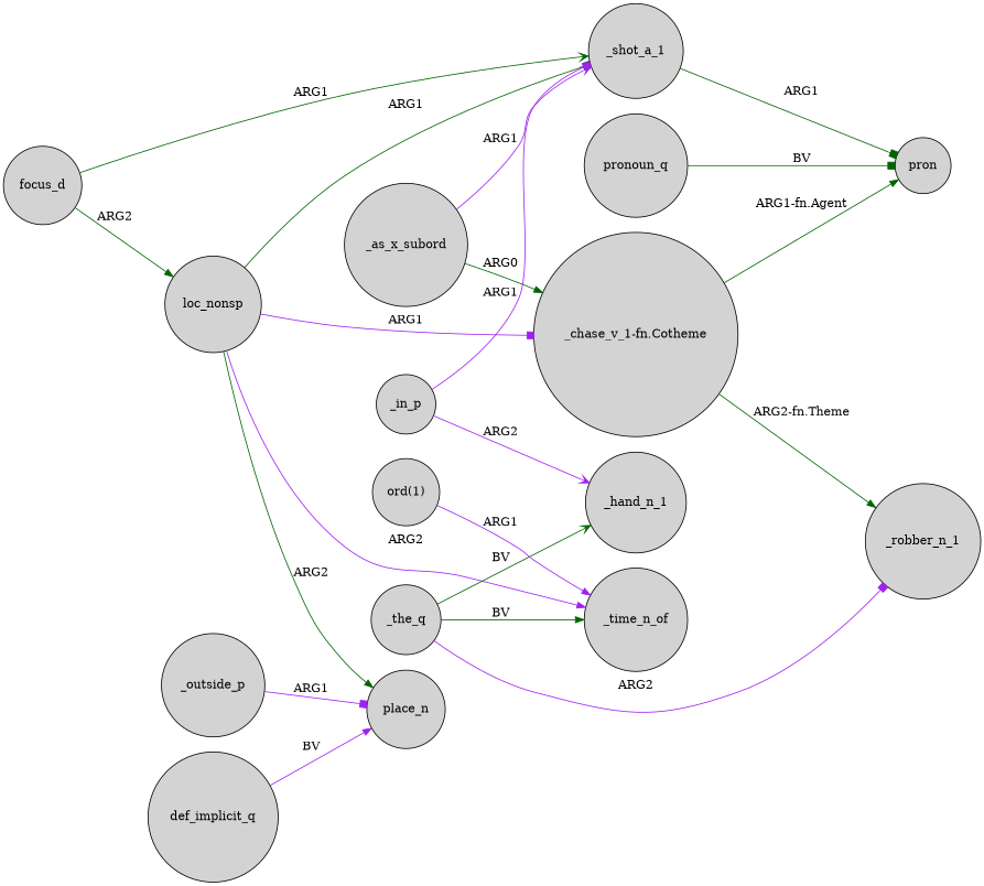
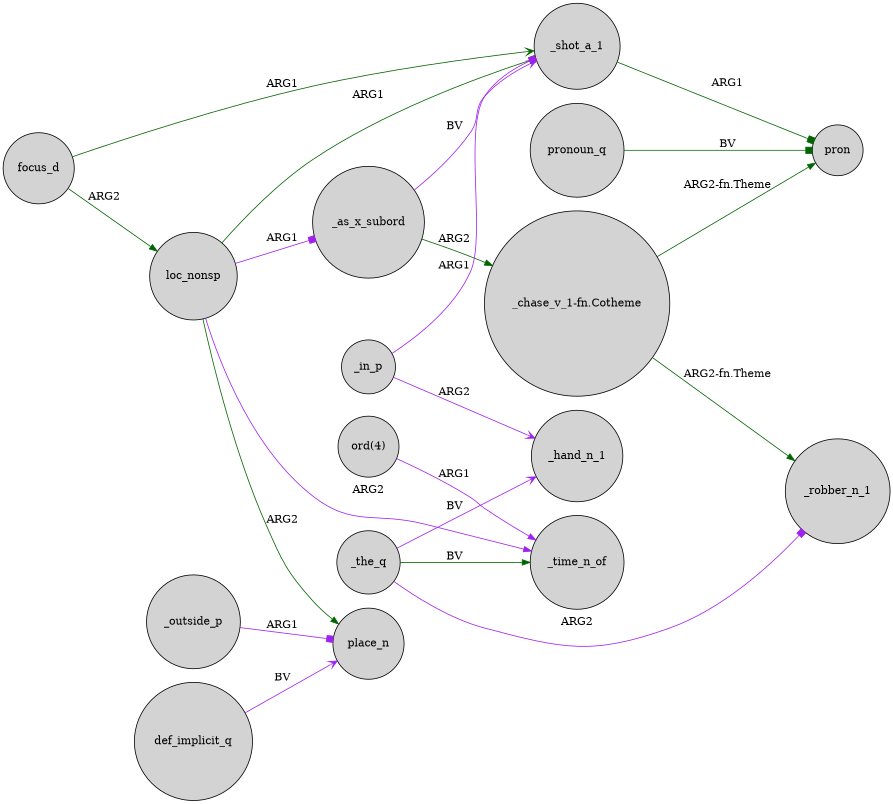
  digraph {
    rankdir=LR
    node [shape=circle style=filled]
    edge [arrowhead=normal color=darkgreen]
    _as_x_subord
    "_chase_v_1-fn.Cotheme"
    _shot_a_1
    pron
    _robber_n_1
    focus_d
    loc_nonsp
    place_n
    _time_n_of
    _in_p
    _hand_n_1
    _outside_p
    def_implicit_q
    _the_q
    pronoun_q
-   "ord(1)"
-   _as_x_subord -> "_chase_v_1-fn.Cotheme" [label=ARG0]
-   _as_x_subord -> _shot_a_1 [arrowhead=vee color=purple label=ARG1]
-   "_chase_v_1-fn.Cotheme" -> pron [label="ARG1-fn.Agent"]
+   "ord(1)" [label="ord(4)"]
+   _as_x_subord -> "_chase_v_1-fn.Cotheme" [label=ARG2]
+   _as_x_subord -> _shot_a_1 [arrowhead=vee color=purple label=BV]
+   "_chase_v_1-fn.Cotheme" -> pron [label="ARG2-fn.Theme"]
    "_chase_v_1-fn.Cotheme" -> _robber_n_1 [label="ARG2-fn.Theme"]
    _shot_a_1 -> pron [arrowhead=box label=ARG1]
    focus_d -> _shot_a_1 [arrowhead=vee label=ARG1]
    focus_d -> loc_nonsp [label=ARG2]
-   loc_nonsp -> "_chase_v_1-fn.Cotheme" [arrowhead=box color=purple label=ARG1]
+   loc_nonsp -> _as_x_subord [arrowhead=box color=purple label=ARG1]
    loc_nonsp -> _shot_a_1 [arrowhead=box label=ARG1]
    loc_nonsp -> place_n [label=ARG2]
    loc_nonsp -> _time_n_of [color=purple label=ARG2]
    _in_p -> _shot_a_1 [arrowhead=box color=purple label=ARG1]
    _in_p -> _hand_n_1 [arrowhead=vee color=purple label=ARG2]
    _outside_p -> place_n [arrowhead=box color=purple label=ARG1]
-   def_implicit_q -> place_n [color=purple label=BV]
+   def_implicit_q -> place_n [arrowhead=vee color=purple label=BV]
    _the_q -> _robber_n_1 [arrowhead=box color=purple label=ARG2]
    _the_q -> _time_n_of [label=BV]
-   _the_q -> _hand_n_1 [arrowhead=vee label=BV]
+   _the_q -> _hand_n_1 [arrowhead=vee color=purple label=BV]
    pronoun_q -> pron [arrowhead=box label=BV]
    "ord(1)" -> _time_n_of [color=purple label=ARG1]
  }
